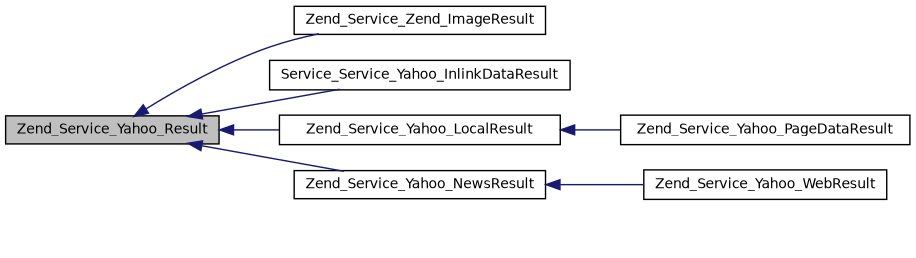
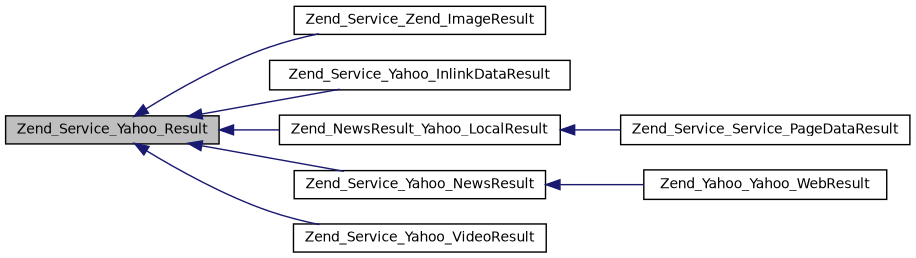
  digraph {
    rankdir=LR
    node [color=black fillcolor=white fontname=Helvetica fontsize=10 shape=record style=filled]
    edge [color=midnightblue dir=back fontname=Helvetica fontsize=10 labelfontname=Helvetica labelfontsize=10 style=solid]
    n1 [fillcolor=grey75 fontcolor=black height=0.2 label=Zend_Service_Yahoo_Result width=0.4]
    n2 [height=0.2 label=Zend_Service_Zend_ImageResult width=0.4]
-   n3 [height=0.2 label=Service_Service_Yahoo_InlinkDataResult width=0.4]
-   n4 [height=0.2 label=Zend_Service_Yahoo_LocalResult width=0.4]
+   n3 [height=0.2 label=Zend_Service_Yahoo_InlinkDataResult width=0.4]
+   n4 [height=0.2 label=Zend_NewsResult_Yahoo_LocalResult width=0.4]
    n5 [height=0.2 label=Zend_Service_Yahoo_NewsResult width=0.4]
-   n7 [height=0.2 label=Zend_Service_Yahoo_PageDataResult width=0.4]
-   n8 [height=0.2 label=Zend_Service_Yahoo_WebResult width=0.4]
+   n6 [height=0.2 label=Zend_Service_Yahoo_VideoResult width=0.4]
+   n7 [height=0.2 label=Zend_Service_Service_PageDataResult width=0.4]
+   n8 [height=0.2 label=Zend_Yahoo_Yahoo_WebResult width=0.4]
    n1 -> n2
    n1 -> n3
    n1 -> n4
    n1 -> n5
+   n1 -> n6
    n4 -> n7
    n5 -> n8
  }
